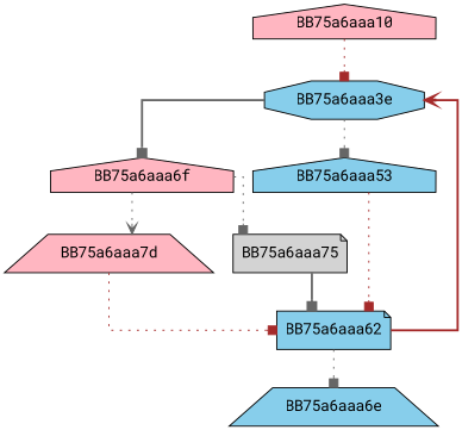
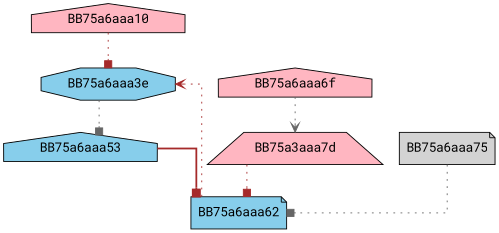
  digraph {
    fontname="Roboto Mono"
    splines=ortho
    node [fillcolor=skyblue fontname="Roboto Mono" shape=house style=filled]
    edge [arrowhead=box color=gray40 fontname="Roboto Mono" style=dotted]
    BB75a6aaa10 [fillcolor=lightpink]
    BB75a6aaa3e [shape=octagon]
    BB75a6aaa6f [fillcolor=lightpink]
    BB75a6aaa53
-   BB75a6aaa7d [fillcolor=lightpink shape=trapezium]
+   BB75a6aaa7d [fillcolor=lightpink shape=trapezium label=BB75a3aaa7d]
    BB75a6aaa75 [fillcolor=lightgrey shape=note]
    BB75a6aaa62 [shape=note]
-   BB75a6aaa6e [shape=trapezium]
    BB75a6aaa10 -> BB75a6aaa3e [color=brown]
-   BB75a6aaa3e -> BB75a6aaa6f [style=bold]
    BB75a6aaa3e -> BB75a6aaa53
    BB75a6aaa6f -> BB75a6aaa7d [arrowhead=vee]
-   BB75a6aaa6f -> BB75a6aaa75
-   BB75a6aaa53 -> BB75a6aaa62 [color=brown]
+   BB75a6aaa53 -> BB75a6aaa62 [color=brown style=bold]
    BB75a6aaa7d -> BB75a6aaa62 [color=brown]
-   BB75a6aaa75 -> BB75a6aaa62 [style=bold]
-   BB75a6aaa62 -> BB75a6aaa3e [arrowhead=vee color=brown style=bold]
-   BB75a6aaa62 -> BB75a6aaa6e
+   BB75a6aaa75 -> BB75a6aaa62
+   BB75a6aaa62 -> BB75a6aaa3e [arrowhead=vee color=brown]
  }
